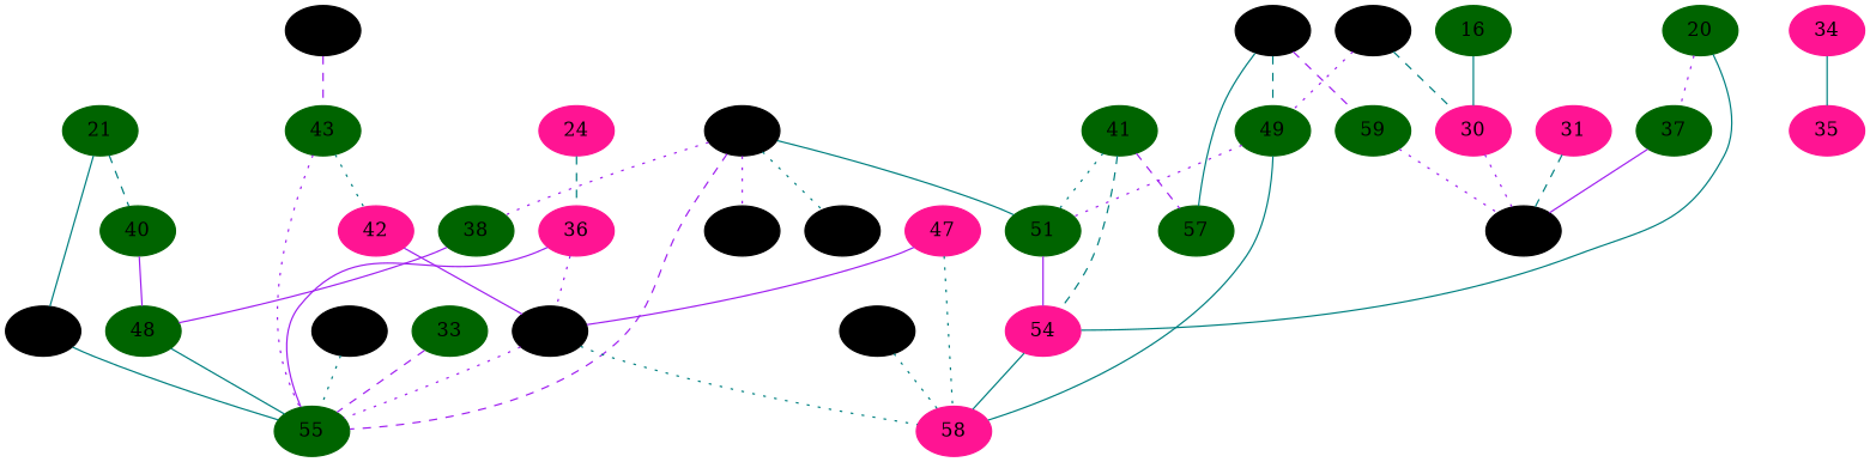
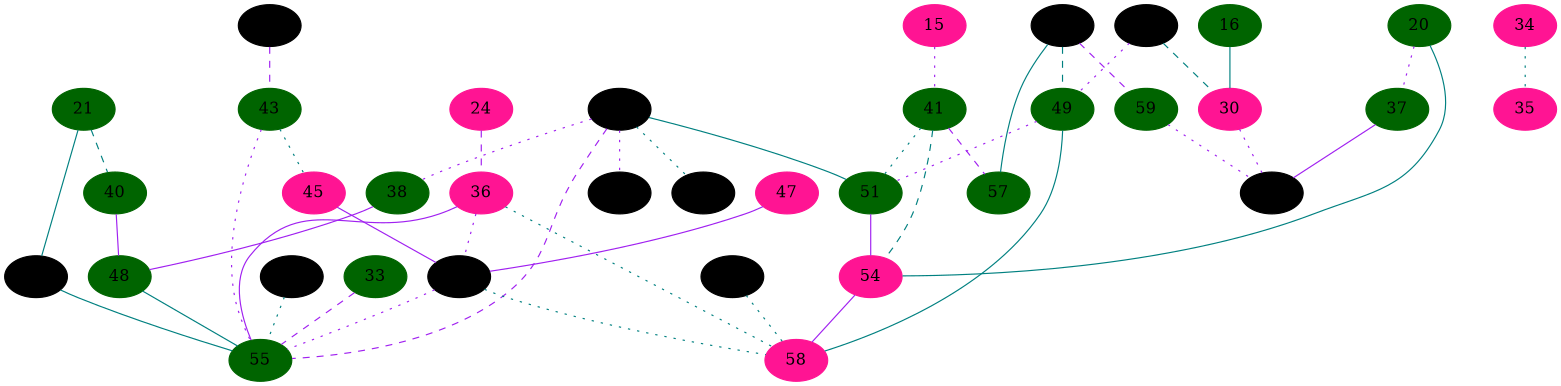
  graph {
    node [color=darkgreen style=filled]
    edge [color=purple style=dotted weight=1.0]
    1 [color=black]
    43
    55
-   45 [color=deeppink label=42]
+   45 [color=deeppink]
    5 [color=black]
    30 [color=deeppink]
    49
    60 [color=black]
    58 [color=deeppink]
    51
    9 [color=black]
    12 [color=black]
    18 [color=black]
    38
    48
    54 [color=deeppink]
+   15 [color=deeppink]
    41
    57
    16
    20
    37
    23 [color=black]
    21
    40
    n26 [color=deeppink label=24]
    36 [color=deeppink]
    53 [color=black]
    28 [color=black]
-   31 [color=deeppink]
    33
    34 [color=deeppink]
    35 [color=deeppink]
    46 [color=black]
    59
    47 [color=deeppink]
    52 [color=black]
    1 -- 43 [style=dashed]
    43 -- 55
    43 -- 45 [color=teal]
    45 -- 53 [style=solid weight=2.0]
    5 -- 30 [color=teal style=dashed]
    5 -- 49
    30 -- 60
    49 -- 58 [color=teal style=solid]
    49 -- 51
    51 -- 54 [style=solid]
    9 -- 55 [style=dashed]
    9 -- 51 [color=teal style=solid]
    9 -- 12
    9 -- 18 [color=teal]
    9 -- 38
    38 -- 48 [style=solid]
    48 -- 55 [color=teal style=solid]
-   54 -- 58 [color=teal style=solid weight=2.0]
+   54 -- 58 [style=solid weight=2.0]
+   15 -- 41
    41 -- 51 [color=teal]
    41 -- 54 [color=teal style=dashed]
    41 -- 57 [style=dashed]
    16 -- 30 [color=teal style=solid]
    20 -- 54 [color=teal style=solid]
    20 -- 37
    37 -- 60 [style=solid]
    23 -- 55 [color=teal style=solid]
    21 -- 23 [color=teal style=solid]
    21 -- 40 [color=teal style=dashed]
    40 -- 48 [style=solid]
-   n26 -- 36 [color=teal style=dashed]
+   n26 -- 36 [style=dashed]
    36 -- 55 [style=solid]
-   47 -- 58 [color=teal]
+   36 -- 58 [color=teal]
    36 -- 53
    53 -- 55
    53 -- 58 [color=teal]
    28 -- 55 [color=teal]
-   31 -- 60 [color=teal style=dashed]
    33 -- 55 [style=dashed]
-   34 -- 35 [color=teal style=solid]
+   34 -- 35 [color=teal]
    46 -- 49 [color=teal style=dashed]
    46 -- 57 [color=teal style=solid]
    46 -- 59 [style=dashed]
    59 -- 60
    47 -- 53 [style=solid]
    52 -- 58 [color=teal]
  }
